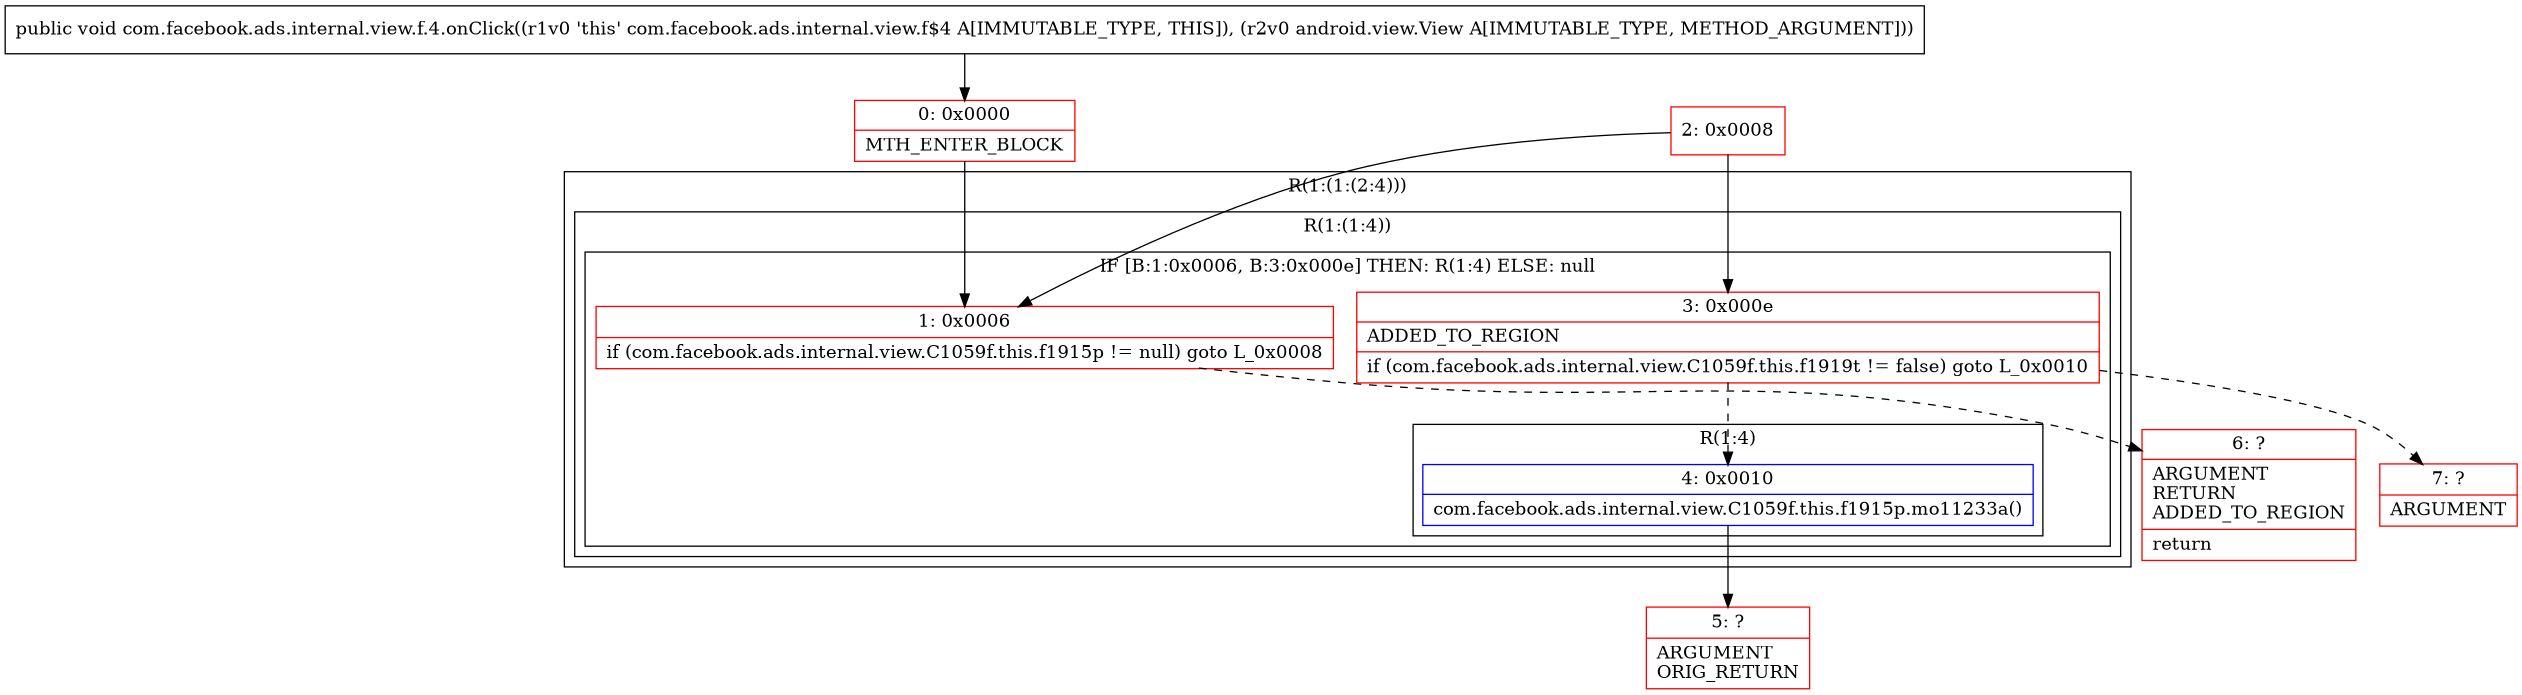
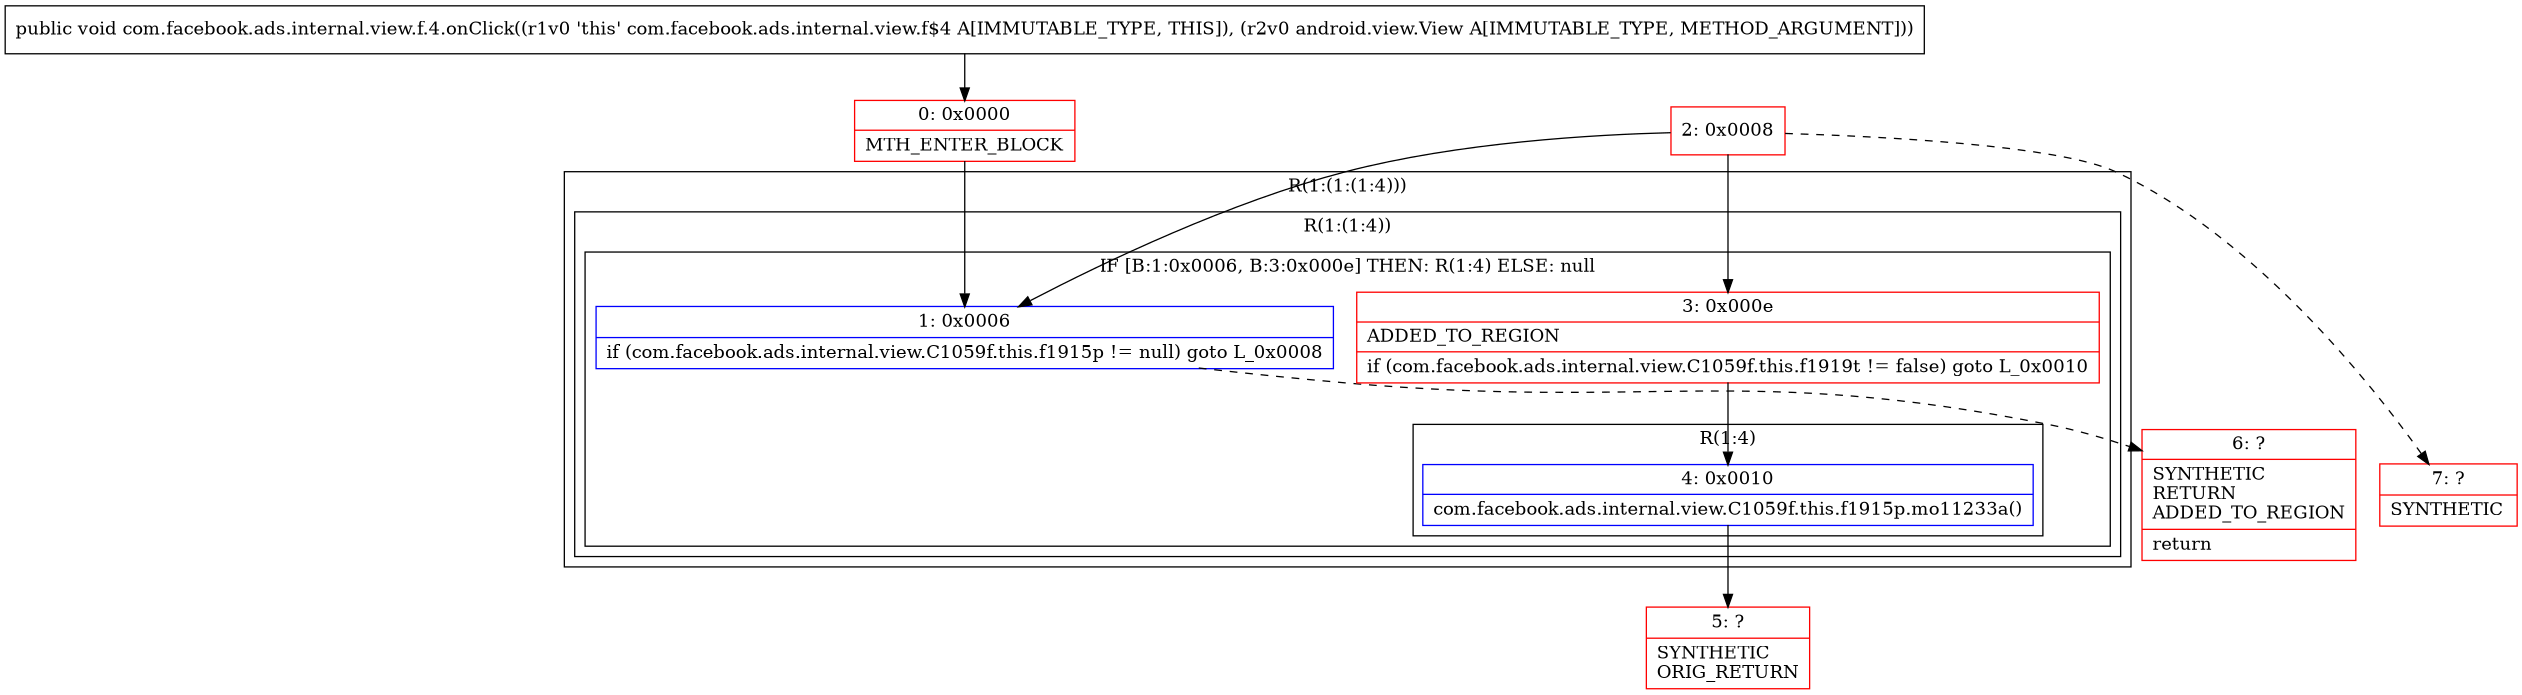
  digraph {
    node [color=red shape=record]
    n1 [color=blue label="{4\:\ 0x0010|com.facebook.ads.internal.view.C1059f.this.f1915p.mo11233a()\l}"]
-   n2 [label="{1\:\ 0x0006|if (com.facebook.ads.internal.view.C1059f.this.f1915p != null) goto L_0x0008\l}"]
+   n2 [color=blue label="{1\:\ 0x0006|if (com.facebook.ads.internal.view.C1059f.this.f1915p != null) goto L_0x0008\l}"]
    n3 [label="{3\:\ 0x000e|ADDED_TO_REGION\l|if (com.facebook.ads.internal.view.C1059f.this.f1919t != false) goto L_0x0010\l}"]
-   n4 [label="{5\:\ ?|ARGUMENT\lORIG_RETURN\l}"]
-   n5 [label="{6\:\ ?|ARGUMENT\lRETURN\lADDED_TO_REGION\l|return\l}"]
-   n6 [label="{7\:\ ?|ARGUMENT\l}"]
+   n4 [label="{5\:\ ?|SYNTHETIC\lORIG_RETURN\l}"]
+   n5 [label="{6\:\ ?|SYNTHETIC\lRETURN\lADDED_TO_REGION\l|return\l}"]
+   n6 [label="{7\:\ ?|SYNTHETIC\l}"]
    n7 [label="{2\:\ 0x0008}"]
    n8 [label="{0\:\ 0x0000|MTH_ENTER_BLOCK\l}"]
    n9 [label="{public void com.facebook.ads.internal.view.f.4.onClick((r1v0 'this' com.facebook.ads.internal.view.f$4 A[IMMUTABLE_TYPE, THIS]), (r2v0 android.view.View A[IMMUTABLE_TYPE, METHOD_ARGUMENT])) }" color=""]
    subgraph cluster_1 {
-     label="R(1:(1:(2:4)))"
+     label="R(1:(1:(1:4)))"
      subgraph cluster_2 {
        label="R(1:(1:4))"
        subgraph cluster_3 {
          label="IF [B:1:0x0006, B:3:0x000e] THEN: R(1:4) ELSE: null"
          n2
          n3
          subgraph cluster_4 {
            label="R(1:4)"
            n1
          }
        }
      }
    }
    n1 -> n4
    n2 -> n5 [style=dashed]
-   n3 -> n1 [style=dashed]
-   n3 -> n6 [style=dashed]
+   n3 -> n1
+   n7 -> n6 [style=dashed]
    n7 -> n2
    n7 -> n3
    n8 -> n2
    n9 -> n8
  }
